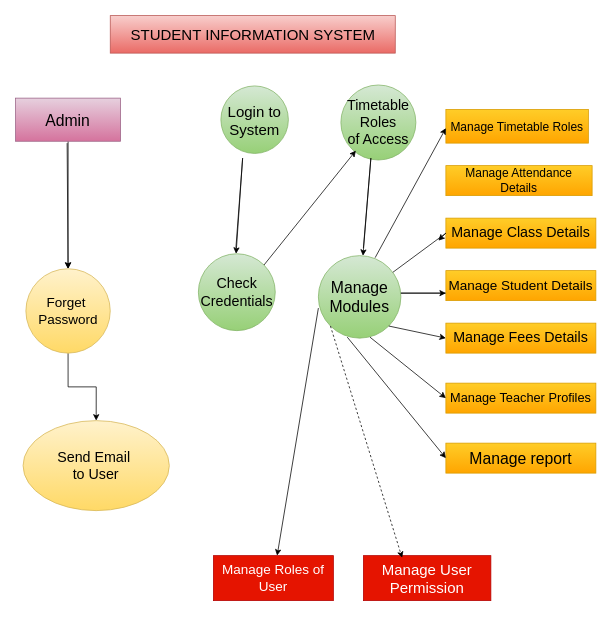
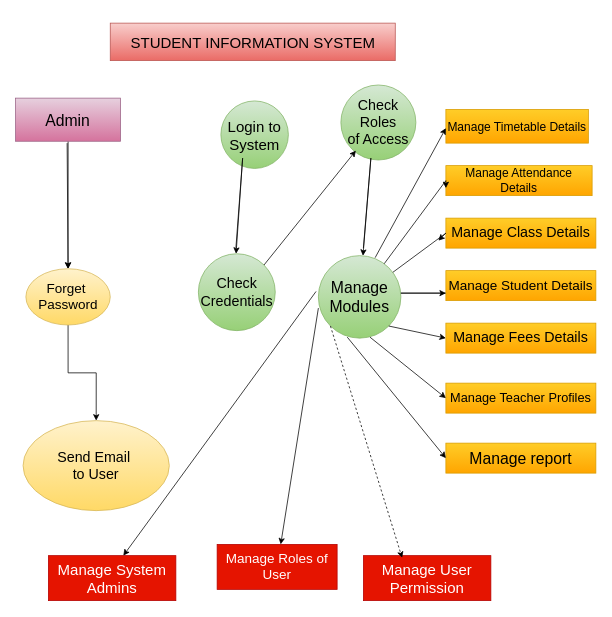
  <mxCell id="0" />
  <mxCell id="1" parent="0" />
- <mxCell id="2" value="&lt;font style=&quot;font-size: 20px;&quot;&gt;STUDENT INFORMATION SYSTEM&lt;/font&gt;" style="rounded=0;whiteSpace=wrap;html=1;fillColor=#f8cecc;gradientColor=#ea6b66;strokeColor=#b85450;" vertex="1" parent="1"><mxGeometry x="146.5" y="20" width="380" height="50" as="geometry" /></mxCell>
+ <mxCell id="2" value="&lt;font style=&quot;font-size: 20px;&quot;&gt;STUDENT INFORMATION SYSTEM&lt;/font&gt;" style="rounded=0;whiteSpace=wrap;html=1;fillColor=#f8cecc;gradientColor=#ea6b66;strokeColor=#b85450;" vertex="1" parent="1"><mxGeometry x="146.5" y="30" width="380" height="50" as="geometry" /></mxCell>
  <mxCell id="3" value="" style="edgeStyle=orthogonalEdgeStyle;rounded=0;orthogonalLoop=1;jettySize=auto;html=1;" edge="1" parent="1" source="4" target="6"><mxGeometry relative="1" as="geometry" /></mxCell>
  <mxCell id="4" value="&lt;font style=&quot;font-size: 21px;&quot;&gt;Admin&lt;/font&gt;" style="rounded=0;whiteSpace=wrap;html=1;fillColor=#e6d0de;gradientColor=#d5739d;strokeColor=#996185;" vertex="1" parent="1"><mxGeometry x="20.25" y="130" width="140" height="57.5" as="geometry" /></mxCell>
  <mxCell id="5" value="" style="edgeStyle=orthogonalEdgeStyle;rounded=0;orthogonalLoop=1;jettySize=auto;html=1;" edge="1" parent="1" source="6" target="7"><mxGeometry relative="1" as="geometry" /></mxCell>
- <mxCell id="6" value="&lt;font style=&quot;font-size: 18px;&quot;&gt;Forget&amp;nbsp;&lt;/font&gt;&lt;div&gt;&lt;font style=&quot;font-size: 18px;&quot;&gt;Password&lt;/font&gt;&lt;/div&gt;" style="ellipse;whiteSpace=wrap;html=1;aspect=fixed;fillColor=#fff2cc;strokeColor=#d6b656;gradientColor=#ffd966;" vertex="1" parent="1"><mxGeometry x="34" y="357.5" width="112.5" height="112.5" as="geometry" /></mxCell>
+ <mxCell id="6" value="&lt;font style=&quot;font-size: 18px;&quot;&gt;Forget&amp;nbsp;&lt;/font&gt;&lt;div&gt;&lt;font style=&quot;font-size: 18px;&quot;&gt;Password&lt;/font&gt;&lt;/div&gt;" style="ellipse;whiteSpace=wrap;html=1;aspect=fixed;fillColor=#fff2cc;strokeColor=#d6b656;gradientColor=#ffd966;" vertex="1" parent="1"><mxGeometry x="34" y="357.5" width="112.5" height="75" as="geometry" /></mxCell>
  <mxCell id="7" value="&lt;font style=&quot;font-size: 19px;&quot;&gt;Send Email&amp;nbsp;&lt;/font&gt;&lt;div&gt;&lt;font style=&quot;font-size: 19px;&quot;&gt;to User&lt;/font&gt;&lt;/div&gt;" style="ellipse;whiteSpace=wrap;html=1;aspect=fixed;fillColor=#fff2cc;gradientColor=#ffd966;strokeColor=#d6b656;" vertex="1" parent="1"><mxGeometry x="30.25" y="560" width="195" height="120" as="geometry" /></mxCell>
- <mxCell id="8" value="&lt;font style=&quot;font-size: 20px;&quot;&gt;Login to&lt;/font&gt;&lt;div&gt;&lt;font style=&quot;font-size: 20px;&quot;&gt;System&lt;/font&gt;&lt;/div&gt;" style="ellipse;whiteSpace=wrap;html=1;aspect=fixed;fillColor=#d5e8d4;gradientColor=#97d077;strokeColor=#82b366;" vertex="1" parent="1"><mxGeometry x="294" y="113.75" width="90" height="90" as="geometry" /></mxCell>
+ <mxCell id="8" value="&lt;font style=&quot;font-size: 20px;&quot;&gt;Login to&lt;/font&gt;&lt;div&gt;&lt;font style=&quot;font-size: 20px;&quot;&gt;System&lt;/font&gt;&lt;/div&gt;" style="ellipse;whiteSpace=wrap;html=1;aspect=fixed;fillColor=#d5e8d4;gradientColor=#97d077;strokeColor=#82b366;" vertex="1" parent="1"><mxGeometry x="294" y="133.75" width="90" height="90" as="geometry" /></mxCell>
  <mxCell id="9" value="&lt;font style=&quot;font-size: 19px;&quot;&gt;Check Credentials&lt;/font&gt;" style="ellipse;whiteSpace=wrap;html=1;aspect=fixed;fillColor=#d5e8d4;gradientColor=#97d077;strokeColor=#82b366;" vertex="1" parent="1"><mxGeometry x="264" y="337.5" width="102.5" height="102.5" as="geometry" /></mxCell>
- <mxCell id="10" value="&lt;font style=&quot;font-size: 19px;&quot;&gt;Timetable Roles&lt;/font&gt;&lt;div&gt;&lt;font style=&quot;font-size: 19px;&quot;&gt;of Access&lt;/font&gt;&lt;/div&gt;" style="ellipse;whiteSpace=wrap;html=1;aspect=fixed;fillColor=#d5e8d4;gradientColor=#97d077;strokeColor=#82b366;" vertex="1" parent="1"><mxGeometry x="454" y="112.5" width="100" height="100" as="geometry" /></mxCell>
+ <mxCell id="10" value="&lt;font style=&quot;font-size: 19px;&quot;&gt;Check Roles&lt;/font&gt;&lt;div&gt;&lt;font style=&quot;font-size: 19px;&quot;&gt;of Access&lt;/font&gt;&lt;/div&gt;" style="ellipse;whiteSpace=wrap;html=1;aspect=fixed;fillColor=#d5e8d4;gradientColor=#97d077;strokeColor=#82b366;" vertex="1" parent="1"><mxGeometry x="454" y="112.5" width="100" height="100" as="geometry" /></mxCell>
  <mxCell id="11" value="&lt;font style=&quot;font-size: 21px;&quot;&gt;Manage Modules&lt;/font&gt;" style="ellipse;whiteSpace=wrap;html=1;aspect=fixed;fillColor=#d5e8d4;gradientColor=#97d077;strokeColor=#82b366;" vertex="1" parent="1"><mxGeometry x="424" y="340" width="110" height="110" as="geometry" /></mxCell>
- <mxCell id="12" value="&lt;font style=&quot;font-size: 16px;&quot;&gt;Manage Timetable Roles&lt;/font&gt;" style="rounded=0;whiteSpace=wrap;html=1;fillColor=#ffcd28;gradientColor=#ffa500;strokeColor=#d79b00;" vertex="1" parent="1"><mxGeometry x="594" y="145" width="190" height="45" as="geometry" /></mxCell>
+ <mxCell id="12" value="&lt;font style=&quot;font-size: 16px;&quot;&gt;Manage Timetable Details&lt;/font&gt;" style="rounded=0;whiteSpace=wrap;html=1;fillColor=#ffcd28;gradientColor=#ffa500;strokeColor=#d79b00;" vertex="1" parent="1"><mxGeometry x="594" y="145" width="190" height="45" as="geometry" /></mxCell>
  <mxCell id="13" style="edgeStyle=orthogonalEdgeStyle;rounded=0;orthogonalLoop=1;jettySize=auto;html=1;exitX=0;exitY=0.5;exitDx=0;exitDy=0;" edge="1" parent="1" source="14"><mxGeometry relative="1" as="geometry"><mxPoint x="604" y="249.636" as="targetPoint" /></mxGeometry></mxCell>
  <mxCell id="14" value="&lt;font style=&quot;font-size: 16px;&quot;&gt;Manage Attendance Details&lt;/font&gt;" style="rounded=0;whiteSpace=wrap;html=1;fillColor=#ffcd28;gradientColor=#ffa500;strokeColor=#d79b00;" vertex="1" parent="1"><mxGeometry x="594" y="220" width="195" height="40" as="geometry" /></mxCell>
  <mxCell id="15" value="&lt;font style=&quot;font-size: 19px;&quot;&gt;Manage Class Details&lt;/font&gt;" style="rounded=0;whiteSpace=wrap;html=1;fillColor=#ffcd28;gradientColor=#ffa500;strokeColor=#d79b00;" vertex="1" parent="1"><mxGeometry x="594" y="290" width="200" height="40" as="geometry" /></mxCell>
  <mxCell id="16" value="&lt;font style=&quot;font-size: 18px;&quot;&gt;Manage Student Details&lt;/font&gt;" style="rounded=0;whiteSpace=wrap;html=1;fillColor=#ffcd28;gradientColor=#ffa500;strokeColor=#d79b00;" vertex="1" parent="1"><mxGeometry x="594" y="360" width="200" height="40" as="geometry" /></mxCell>
  <mxCell id="17" value="&lt;font style=&quot;font-size: 19px;&quot;&gt;Manage Fees Details&lt;/font&gt;" style="rounded=0;whiteSpace=wrap;html=1;fillColor=#ffcd28;gradientColor=#ffa500;strokeColor=#d79b00;" vertex="1" parent="1"><mxGeometry x="594" y="430" width="200" height="40" as="geometry" /></mxCell>
  <mxCell id="18" value="&lt;font style=&quot;font-size: 17px;&quot;&gt;Manage Teacher Profiles&lt;/font&gt;" style="rounded=0;whiteSpace=wrap;html=1;fillColor=#ffcd28;gradientColor=#ffa500;strokeColor=#d79b00;" vertex="1" parent="1"><mxGeometry x="594" y="510" width="200" height="40" as="geometry" /></mxCell>
  <mxCell id="19" value="&lt;font style=&quot;font-size: 21px;&quot;&gt;Manage report&lt;/font&gt;" style="rounded=0;whiteSpace=wrap;html=1;fillColor=#ffcd28;gradientColor=#ffa500;strokeColor=#d79b00;" vertex="1" parent="1"><mxGeometry x="594" y="590" width="200" height="40" as="geometry" /></mxCell>
- <mxCell id="21" value="&lt;font style=&quot;font-size: 18px;&quot;&gt;Manage Roles of User&lt;/font&gt;" style="rounded=0;whiteSpace=wrap;html=1;fillColor=#e51400;fontColor=#ffffff;strokeColor=#B20000;" vertex="1" parent="1"><mxGeometry x="284" y="740" width="160" height="60" as="geometry" /></mxCell>
+ <mxCell id="20" value="&lt;font style=&quot;font-size: 20px;&quot;&gt;Manage System Admins&lt;/font&gt;" style="rounded=0;whiteSpace=wrap;html=1;fillColor=#e51400;fontColor=#ffffff;strokeColor=#B20000;" vertex="1" parent="1"><mxGeometry x="64" y="740" width="170" height="60" as="geometry" /></mxCell>
+ <mxCell id="21" value="&lt;font style=&quot;font-size: 18px;&quot;&gt;Manage Roles of User&lt;/font&gt;" style="rounded=0;whiteSpace=wrap;html=1;fillColor=#e51400;fontColor=#ffffff;strokeColor=#B20000;" vertex="1" parent="1"><mxGeometry x="289" y="725" width="160" height="60" as="geometry" /></mxCell>
  <mxCell id="22" value="&lt;font style=&quot;font-size: 20px;&quot;&gt;Manage User Permission&lt;/font&gt;" style="rounded=0;whiteSpace=wrap;html=1;fillColor=#e51400;fontColor=#ffffff;strokeColor=#B20000;" vertex="1" parent="1"><mxGeometry x="484" y="740" width="170" height="60" as="geometry" /></mxCell>
  <mxCell id="23" value="" style="endArrow=classic;html=1;rounded=0;entryX=0.5;entryY=0;entryDx=0;entryDy=0;" edge="1" parent="1"><mxGeometry width="50" height="50" relative="1" as="geometry"><mxPoint x="314" y="330" as="sourcePoint" /><mxPoint x="314.25" y="337.5" as="targetPoint" /><Array as="points"><mxPoint x="323" y="210" /></Array></mxGeometry></mxCell>
  <mxCell id="24" value="" style="endArrow=classic;html=1;rounded=0;" edge="1" parent="1" target="11"><mxGeometry width="50" height="50" relative="1" as="geometry"><mxPoint x="484" y="330" as="sourcePoint" /><mxPoint x="444" y="380" as="targetPoint" /><Array as="points"><mxPoint x="494" y="210" /></Array></mxGeometry></mxCell>
  <mxCell id="25" value="" style="endArrow=classic;html=1;rounded=0;exitX=1;exitY=0;exitDx=0;exitDy=0;" edge="1" parent="1" source="9"><mxGeometry width="50" height="50" relative="1" as="geometry"><mxPoint x="424" y="250" as="sourcePoint" /><mxPoint x="474" y="200" as="targetPoint" /></mxGeometry></mxCell>
  <mxCell id="26" value="" style="endArrow=classic;html=1;rounded=0;exitX=0.688;exitY=0.025;exitDx=0;exitDy=0;exitPerimeter=0;" edge="1" parent="1" source="11"><mxGeometry width="50" height="50" relative="1" as="geometry"><mxPoint x="514" y="330" as="sourcePoint" /><mxPoint x="594" y="170" as="targetPoint" /></mxGeometry></mxCell>
+ <mxCell id="27" value="" style="endArrow=classic;html=1;rounded=0;entryX=0;entryY=0.75;entryDx=0;entryDy=0;" edge="1" parent="1" source="11" target="14"><mxGeometry width="50" height="50" relative="1" as="geometry"><mxPoint x="394" y="340" as="sourcePoint" /><mxPoint x="444" y="290" as="targetPoint" /><Array as="points"><mxPoint x="594" y="240" /></Array></mxGeometry></mxCell>
  <mxCell id="28" value="" style="endArrow=classic;html=1;rounded=0;" edge="1" parent="1" source="11"><mxGeometry width="50" height="50" relative="1" as="geometry"><mxPoint x="394" y="340" as="sourcePoint" /><mxPoint x="584" y="320" as="targetPoint" /><Array as="points"><mxPoint x="594" y="310" /></Array></mxGeometry></mxCell>
  <mxCell id="29" value="" style="endArrow=classic;html=1;rounded=0;exitX=0;exitY=0.75;exitDx=0;exitDy=0;" edge="1" parent="1" source="16"><mxGeometry width="50" height="50" relative="1" as="geometry"><mxPoint x="414" y="360" as="sourcePoint" /><mxPoint x="594" y="390" as="targetPoint" /><Array as="points"><mxPoint x="534" y="390" /></Array></mxGeometry></mxCell>
  <mxCell id="30" value="" style="endArrow=classic;html=1;rounded=0;exitX=1;exitY=1;exitDx=0;exitDy=0;" edge="1" parent="1" source="11"><mxGeometry width="50" height="50" relative="1" as="geometry"><mxPoint x="404" y="400" as="sourcePoint" /><mxPoint x="594" y="450" as="targetPoint" /><Array as="points"><mxPoint x="594" y="450" /></Array></mxGeometry></mxCell>
  <mxCell id="31" value="" style="endArrow=classic;html=1;rounded=0;exitX=0.625;exitY=0.988;exitDx=0;exitDy=0;exitPerimeter=0;" edge="1" parent="1" source="11"><mxGeometry width="50" height="50" relative="1" as="geometry"><mxPoint x="484" y="430" as="sourcePoint" /><mxPoint x="594" y="530" as="targetPoint" /><Array as="points"><mxPoint x="594" y="530" /></Array></mxGeometry></mxCell>
  <mxCell id="32" value="" style="endArrow=classic;html=1;rounded=0;exitX=0.35;exitY=0.988;exitDx=0;exitDy=0;exitPerimeter=0;" edge="1" parent="1" source="11"><mxGeometry width="50" height="50" relative="1" as="geometry"><mxPoint x="414" y="530" as="sourcePoint" /><mxPoint x="594" y="610" as="targetPoint" /></mxGeometry></mxCell>
  <mxCell id="33" value="" style="endArrow=classic;html=1;rounded=0;entryX=0.5;entryY=0;entryDx=0;entryDy=0;" edge="1" parent="1" target="6"><mxGeometry width="50" height="50" relative="1" as="geometry"><mxPoint x="89" y="190" as="sourcePoint" /><mxPoint x="249" y="270" as="targetPoint" /></mxGeometry></mxCell>
  <mxCell id="34" value="" style="endArrow=classic;html=1;rounded=0;entryX=0.304;entryY=0.05;entryDx=0;entryDy=0;entryPerimeter=0;exitX=0;exitY=1;exitDx=0;exitDy=0;dashed=1;" edge="1" parent="1" source="11" target="22"><mxGeometry width="50" height="50" relative="1" as="geometry"><mxPoint x="414" y="540" as="sourcePoint" /><mxPoint x="464" y="490" as="targetPoint" /></mxGeometry></mxCell>
  <mxCell id="35" value="" style="endArrow=classic;html=1;rounded=0;exitX=0;exitY=0.636;exitDx=0;exitDy=0;exitPerimeter=0;" edge="1" parent="1" source="11" target="21"><mxGeometry width="50" height="50" relative="1" as="geometry"><mxPoint x="234" y="510" as="sourcePoint" /><mxPoint x="284" y="460" as="targetPoint" /></mxGeometry></mxCell>
+ <mxCell id="36" value="" style="endArrow=classic;html=1;rounded=0;entryX=0.588;entryY=0;entryDx=0;entryDy=0;entryPerimeter=0;exitX=-0.028;exitY=0.434;exitDx=0;exitDy=0;exitPerimeter=0;" edge="1" parent="1" source="11" target="20"><mxGeometry width="50" height="50" relative="1" as="geometry"><mxPoint x="234" y="500" as="sourcePoint" /><mxPoint x="284" y="450" as="targetPoint" /></mxGeometry></mxCell>
